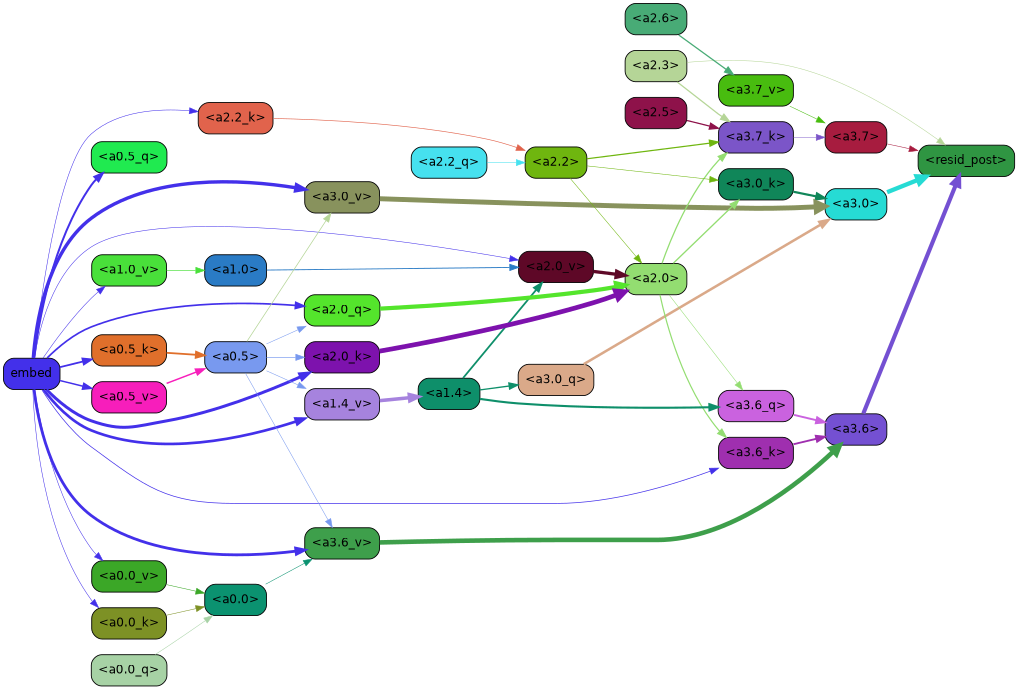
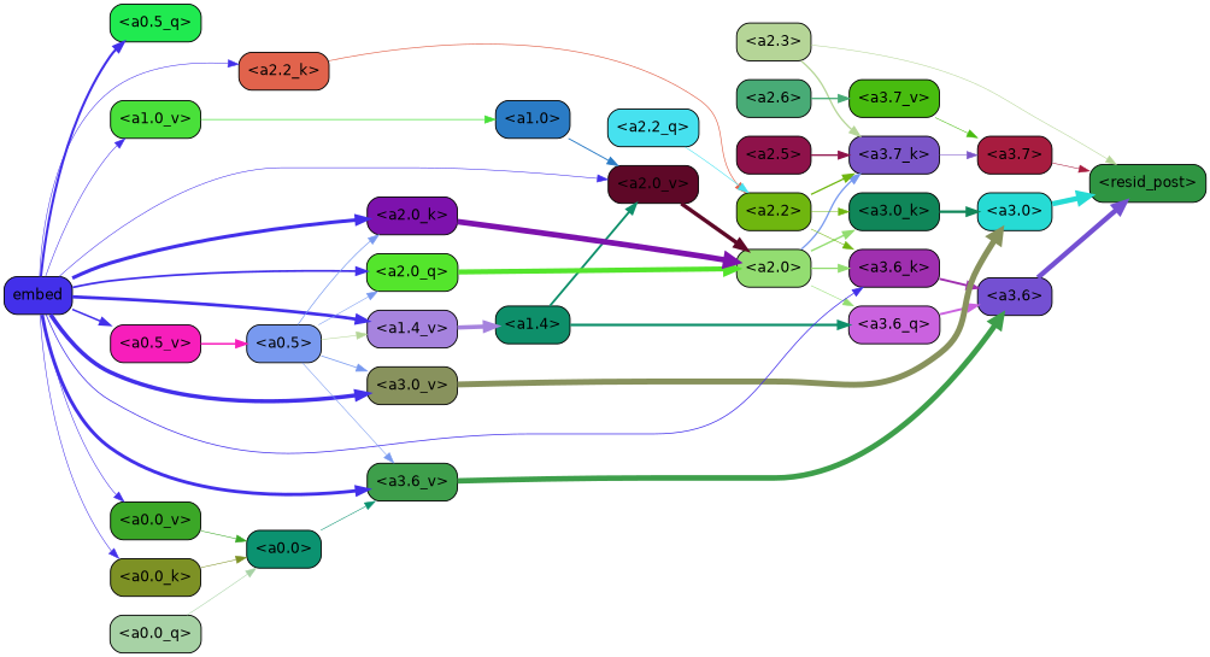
  strict digraph {
    rankdir=LR
    splines=true
    node [color=black fontname=Helvetica shape=box style="filled, rounded"]
    edge [color="#4330ea" penwidth=0.6]
    "<a3.7>" [fillcolor="#a71c3f"]
    "<resid_post>" [fillcolor="#2f9542"]
    "<a3.6>" [fillcolor="#7450d2"]
    "<a3.0>" [fillcolor="#26dbd4"]
    "<a2.3>" [fillcolor="#b5d597"]
    "<a3.7_k>" [fillcolor="#7b55c8"]
    "<a3.6_q>" [fillcolor="#ca62df"]
-   "<a3.0_q>" [fillcolor="#daa989"]
    "<a3.6_k>" [fillcolor="#9f2faf"]
    "<a3.0_k>" [fillcolor="#108659"]
    "<a3.7_v>" [fillcolor="#48bc0f"]
    "<a3.6_v>" [fillcolor="#3e9f4b"]
    "<a3.0_v>" [fillcolor="#88925d"]
    "<a2.0>" [fillcolor="#93dd71"]
    "<a1.4>" [fillcolor="#0e8f6a"]
    "<a2.0_v>" [fillcolor="#5e0827"]
    "<a2.6>" [fillcolor="#48ab76"]
    "<a2.5>" [fillcolor="#8e124a"]
    "<a2.2>" [fillcolor="#6fb60f"]
    embed [fillcolor="#4330ea"]
    "<a2.0_q>" [fillcolor="#54e52c"]
    "<a2.2_k>" [fillcolor="#e1634c"]
    "<a2.0_k>" [fillcolor="#7d12ad"]
    "<a1.4_v>" [fillcolor="#a683de"]
    "<a1.0_v>" [fillcolor="#49e03a"]
    "<a0.5_q>" [fillcolor="#20ea50"]
-   "<a0.5_k>" [fillcolor="#e06f2b"]
    "<a0.0_k>" [fillcolor="#7d9125"]
    "<a0.5_v>" [fillcolor="#f71ebb"]
    "<a0.0_v>" [fillcolor="#3ba727"]
    "<a1.0>" [fillcolor="#2a7bc5"]
    "<a0.5>" [fillcolor="#7899ef"]
    "<a0.0>" [fillcolor="#0b9270"]
    "<a2.2_q>" [fillcolor="#46e1ef"]
    "<a0.0_q>" [fillcolor="#a7d2a5"]
    "<a3.7>" -> "<resid_post>" [color="#a71c3f"]
    "<a3.6>" -> "<resid_post>" [color="#7450d2" penwidth=4.749041676521301]
    "<a3.0>" -> "<resid_post>" [color="#26dbd4" penwidth=5.004215121269226]
    "<a2.3>" -> "<resid_post>" [color="#b5d597"]
    "<a2.3>" -> "<a3.7_k>" [color="#b5d597" penwidth=1.4559586644172668]
    "<a3.7_k>" -> "<a3.7>" [color="#7b55c8"]
    "<a3.6_q>" -> "<a3.6>" [color="#ca62df" penwidth=2.199681341648102]
-   "<a3.0_q>" -> "<a3.0>" [color="#daa989" penwidth=2.9459195733070374]
    "<a3.6_k>" -> "<a3.6>" [color="#9f2faf" penwidth=2.13908451795578]
    "<a3.0_k>" -> "<a3.0>" [color="#108659" penwidth=2.520303964614868]
    "<a3.7_v>" -> "<a3.7>" [color="#48bc0f"]
    "<a3.6_v>" -> "<a3.6>" [color="#3e9f4b" penwidth=5.297133803367615]
    "<a3.0_v>" -> "<a3.0>" [color="#88925d" penwidth=5.680712580680847]
-   "<a2.0>" -> "<a3.7_k>" [color="#93dd71" penwidth=1.4582423567771912]
+   "<a2.0>" -> "<a3.7_k>" [color="#7899ef" penwidth=1.4582423567771912]
    "<a2.0>" -> "<a3.6_q>" [color="#93dd71"]
    "<a2.0>" -> "<a3.6_k>" [color="#93dd71" penwidth=1.3792681694030762]
    "<a2.0>" -> "<a3.0_k>" [color="#93dd71" penwidth=1.5433646440505981]
    "<a1.4>" -> "<a3.6_q>" [color="#0e8f6a" penwidth=2.407962203025818]
-   "<a1.4>" -> "<a3.0_q>" [color="#0e8f6a" penwidth=1.5490156412124634]
    "<a1.4>" -> "<a2.0_v>" [color="#0e8f6a" penwidth=2.058677911758423]
    "<a2.0_v>" -> "<a2.0>" [color="#5e0827" penwidth=3.7890332341194153]
    "<a2.6>" -> "<a3.7_v>" [color="#48ab76" penwidth=1.468173325061798]
    "<a2.5>" -> "<a3.7_k>" [color="#8e124a" penwidth=1.457568109035492]
    "<a2.2>" -> "<a3.7_k>" [color="#6fb60f" penwidth=1.4199435114860535]
-   "<a2.2>" -> "<a2.0>" [color="#6fb60f"]
+   "<a2.2>" -> "<a3.6_k>" [color="#6fb60f"]
    "<a2.2>" -> "<a3.0_k>" [color="#6fb60f"]
    embed -> "<a3.6_k>" [penwidth=0.8273519277572632]
    embed -> "<a3.6_v>" [penwidth=3.2414157912135124]
    embed -> "<a3.0_v>" [penwidth=3.929257571697235]
    embed -> "<a2.0_v>"
    embed -> "<a2.0_q>" [penwidth=1.9435837268829346]
    embed -> "<a2.2_k>"
    embed -> "<a2.0_k>" [penwidth=3.4579111337661743]
    embed -> "<a1.4_v>" [penwidth=3.0905416011810303]
    embed -> "<a1.0_v>"
    embed -> "<a0.5_q>" [penwidth=2.2789199352264404]
-   embed -> "<a0.5_k>" [penwidth=2.0672929286956787]
    embed -> "<a0.0_k>"
    embed -> "<a0.5_v>" [penwidth=1.6968016624450684]
    embed -> "<a0.0_v>"
    "<a2.0_q>" -> "<a2.0>" [color="#54e52c" penwidth=4.832814455032349]
    "<a2.2_k>" -> "<a2.2>" [color="#e1634c" penwidth=0.7200896441936493]
    "<a2.0_k>" -> "<a2.0>" [color="#7d12ad" penwidth=5.423068851232529]
    "<a1.4_v>" -> "<a1.4>" [color="#a683de" penwidth=4.065267086029053]
    "<a1.0_v>" -> "<a1.0>" [color="#49e03a" penwidth=0.7517843246459961]
-   "<a0.5_k>" -> "<a0.5>" [color="#e06f2b" penwidth=2.067288637161255]
    "<a0.0_k>" -> "<a0.0>" [color="#7d9125"]
    "<a0.5_v>" -> "<a0.5>" [color="#f71ebb" penwidth=1.6968014240264893]
    "<a0.0_v>" -> "<a0.0>" [color="#3ba727"]
    "<a1.0>" -> "<a2.0_v>" [color="#2a7bc5" penwidth=1.041085124015808]
    "<a0.5>" -> "<a3.6_v>" [color="#7899ef"]
-   "<a0.5>" -> "<a3.0_v>" [color="#b5d597" penwidth=0.8535017371177673]
+   "<a0.5>" -> "<a3.0_v>" [color="#7899ef" penwidth=0.8535017371177673]
    "<a0.5>" -> "<a2.0_q>" [color="#7899ef"]
    "<a0.5>" -> "<a2.0_k>" [color="#7899ef" penwidth=0.7646331787109375]
-   "<a0.5>" -> "<a1.4_v>" [color="#7899ef"]
+   "<a0.5>" -> "<a1.4_v>" [color="#b5d597"]
    "<a0.0>" -> "<a3.6_v>" [color="#0b9270"]
    "<a2.2_q>" -> "<a2.2>" [color="#46e1ef" penwidth=0.6301735639572144]
    "<a0.0_q>" -> "<a0.0>" [color="#a7d2a5"]
  }
